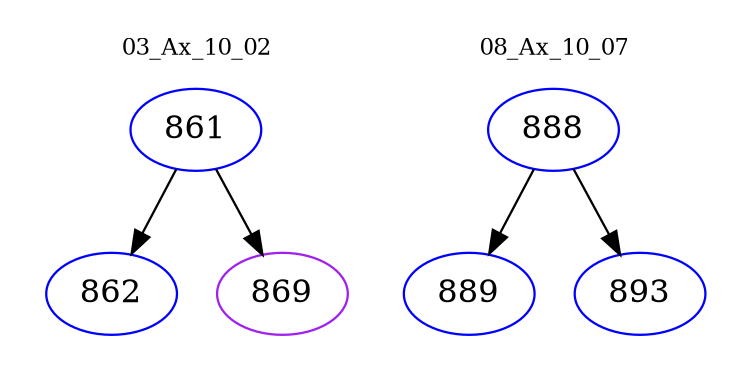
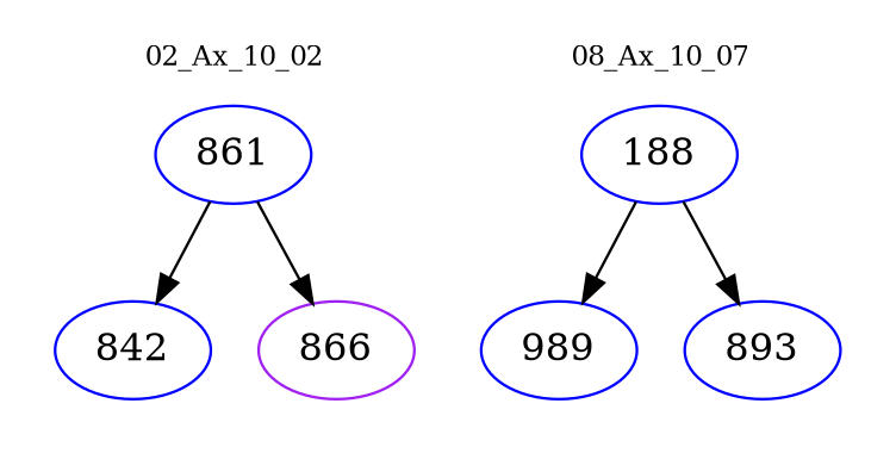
  digraph {
    node [color=blue]
    edge [color=black]
    n1 [label=861]
-   n2 [label=862]
-   n3 [color=purple label=869]
-   n4 [label=888]
-   n5 [label=889]
+   n2 [label=842]
+   n3 [color=purple label=866]
+   n4 [label=188]
+   n5 [label=989]
    n6 [label=893]
    subgraph cluster_1 {
      color=white
      fontsize=10
-     label="03_Ax_10_02"
+     label="02_Ax_10_02"
      n1
      n2
      n3
    }
    subgraph cluster_2 {
      color=white
      fontsize=10
      label="08_Ax_10_07"
      n4
      n5
      n6
    }
    n1 -> n2
    n1 -> n3
    n4 -> n5
    n4 -> n6
  }
